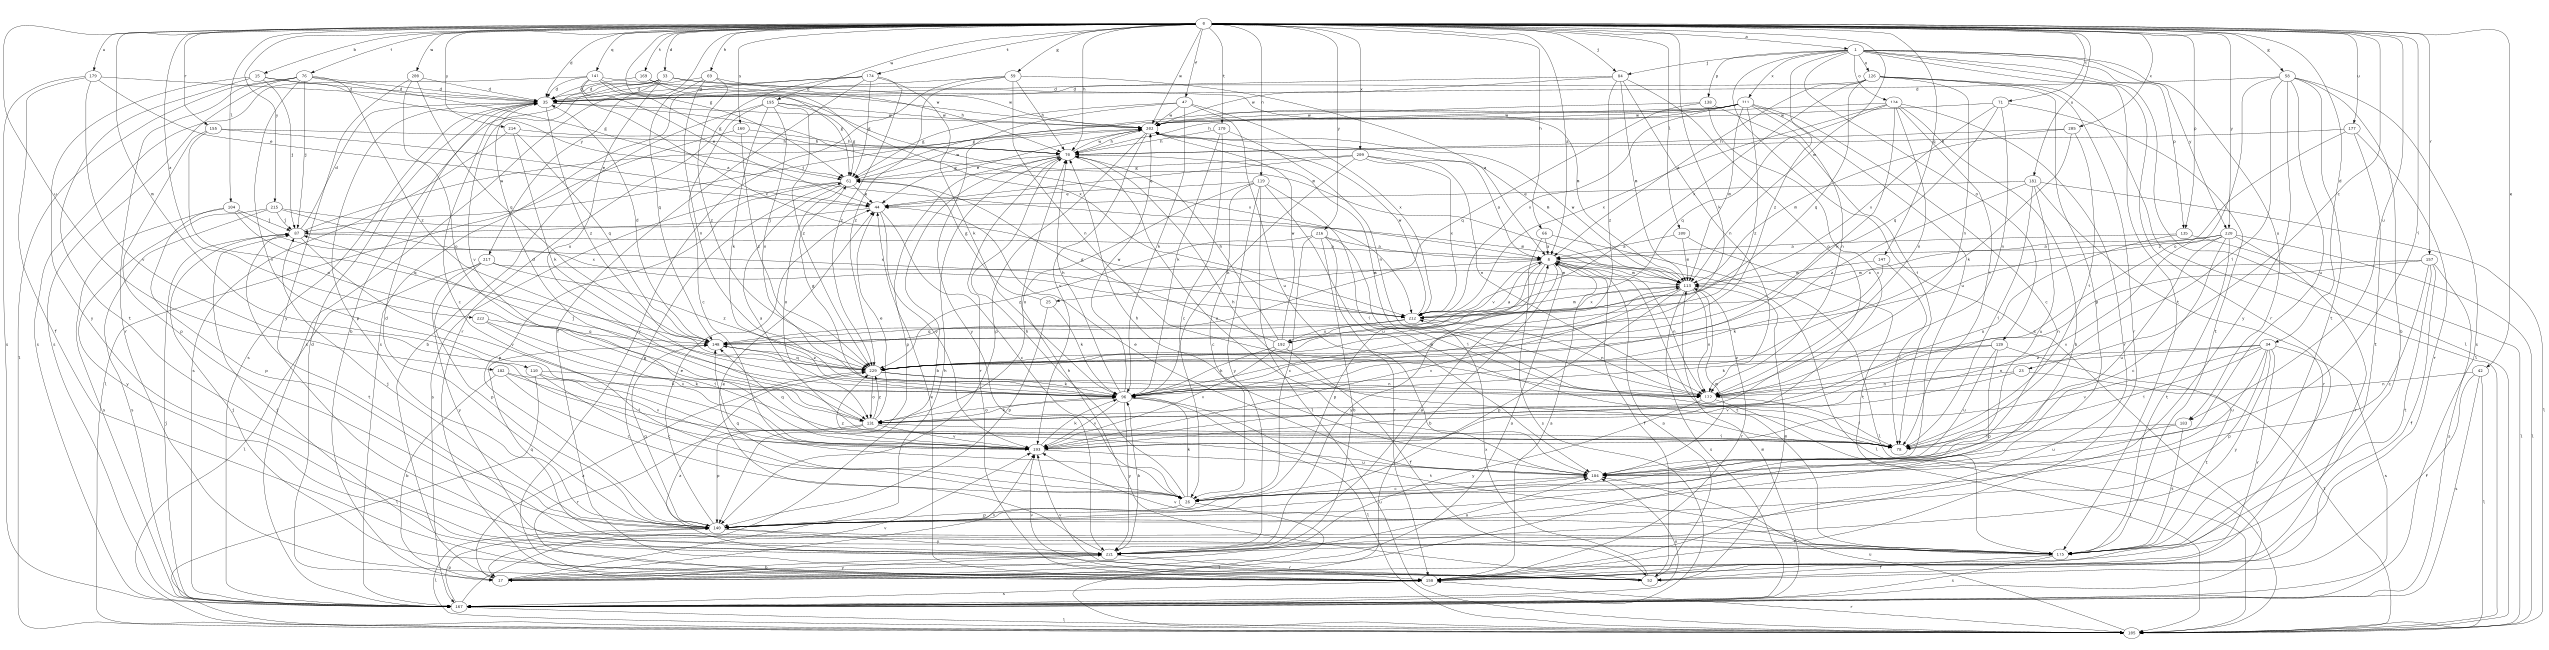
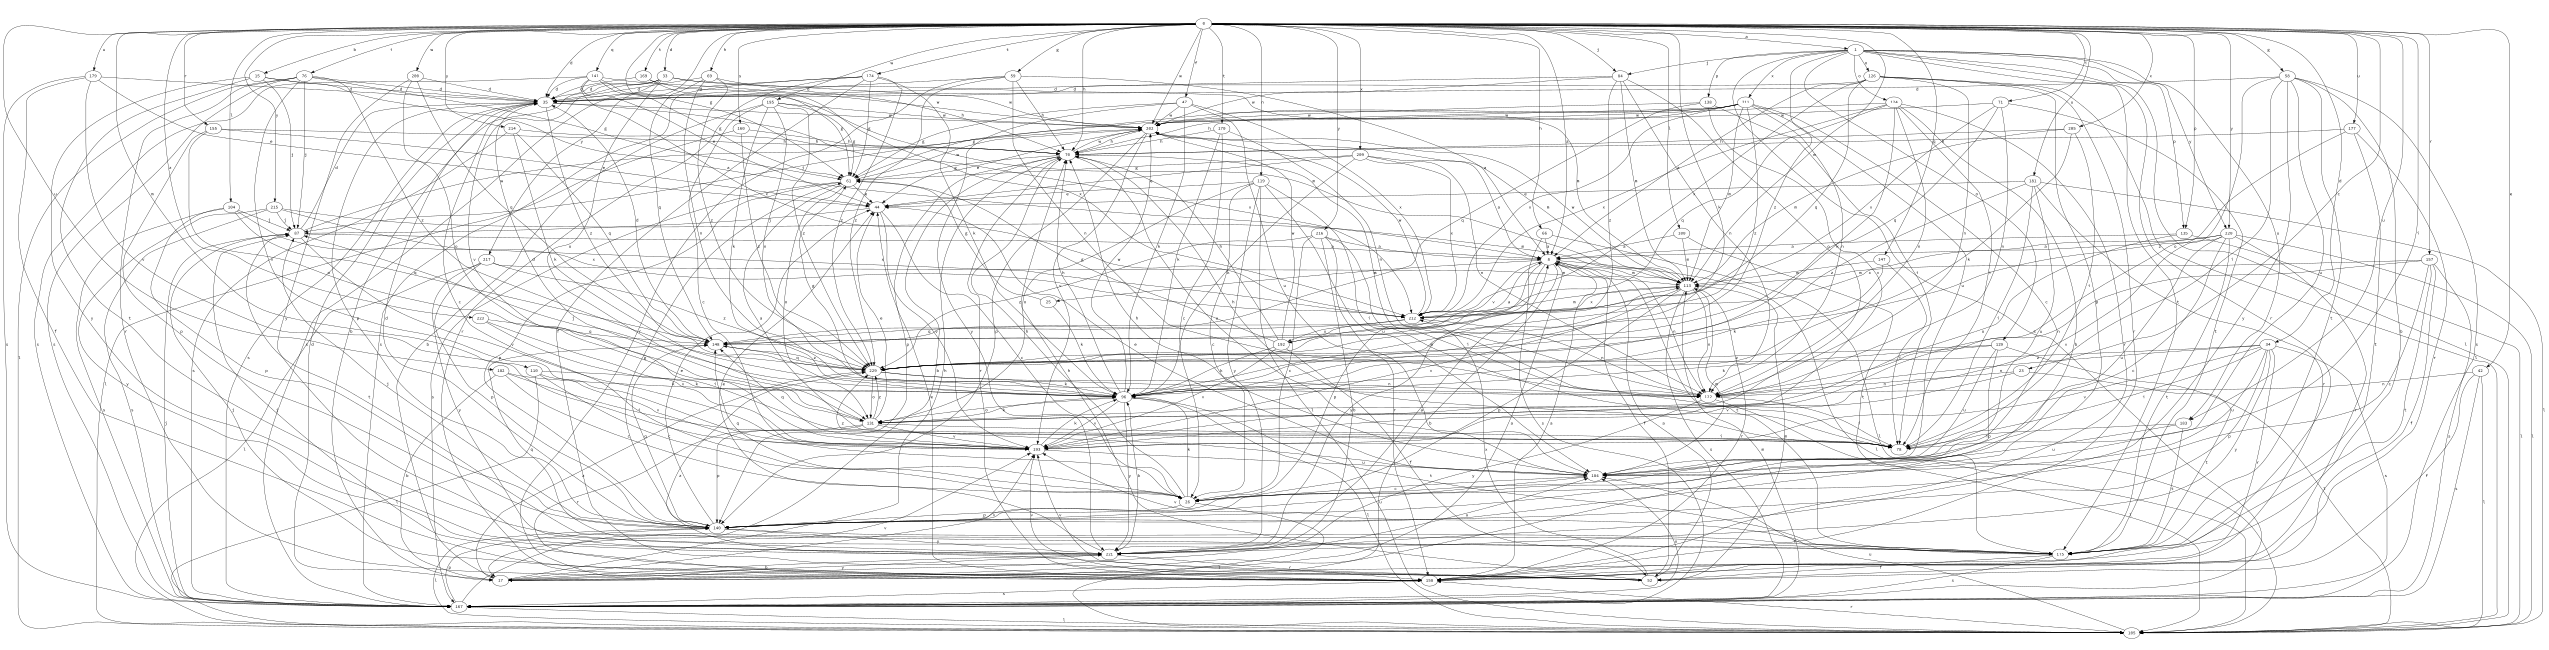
  strict digraph {
    fontname="Source Code Pro"
    node [fontname="Source Code Pro"]
    edge [fontname="Source Code Pro"]
    0
    1
    8
    15
    23
    33
    34
    35
    42
    47
    58
    59
    61
    66
    69
    70
    71
    76
    78
    84
    96
    100
    104
    110
    113
    119
    135
    141
    147
    155
    157
    160
    169
    170
    174
    177
    179
    181
    182
    183
    195
    200
    202
    205
    209
    214
    215
    216
    217
    220
    223
    105
    124
    126
    129
    138
    158
    167
    175
    211
    229
    17
    25
    52
    122
    140
    192
    221
    87
    193
    131
    184
    26
    212
    44
    148
    0 -> 1 [label=a]
    0 -> 8 [label=a]
    0 -> 15 [label=b]
    0 -> 23 [label=c]
    0 -> 33 [label=d]
    0 -> 34 [label=d]
    0 -> 35 [label=d]
    0 -> 42 [label=e]
    0 -> 47 [label=f]
    0 -> 58 [label=g]
    0 -> 59 [label=g]
    0 -> 61 [label=g]
    0 -> 66 [label=h]
    0 -> 69 [label=h]
    0 -> 70 [label=h]
    0 -> 71 [label=i]
    0 -> 76 [label=i]
    0 -> 78 [label=i]
    0 -> 84 [label=j]
    0 -> 96 [label=k]
    0 -> 100 [label=l]
    0 -> 104 [label=l]
    0 -> 110 [label=m]
    0 -> 113 [label=m]
    0 -> 119 [label=n]
    0 -> 135 [label=p]
    0 -> 141 [label=q]
    0 -> 147 [label=q]
    0 -> 155 [label=r]
    0 -> 157 [label=r]
    0 -> 160 [label=s]
    0 -> 169 [label=t]
    0 -> 170 [label=t]
    0 -> 174 [label=t]
    0 -> 177 [label=u]
    0 -> 179 [label=u]
    0 -> 181 [label=u]
    0 -> 182 [label=u]
    0 -> 183 [label=u]
    0 -> 195 [label=w]
    0 -> 200 [label=w]
    0 -> 202 [label=w]
    0 -> 205 [label=x]
    0 -> 209 [label=x]
    0 -> 214 [label=y]
    0 -> 215 [label=y]
    0 -> 216 [label=y]
    0 -> 217 [label=y]
    0 -> 220 [label=y]
    0 -> 223 [label=z]
    1 -> 84 [label=j]
    1 -> 135 [label=p]
    1 -> 183 [label=u]
    1 -> 220 [label=y]
    1 -> 105 [label=l]
    1 -> 124 [label=o]
    1 -> 126 [label=o]
    1 -> 129 [label=o]
    1 -> 138 [label=p]
    1 -> 158 [label=r]
    1 -> 167 [label=s]
    1 -> 175 [label=t]
    1 -> 211 [label=x]
    1 -> 229 [label=z]
    8 -> 113 [label=m]
    8 -> 105 [label=l]
    8 -> 175 [label=t]
    8 -> 17 [label=b]
    8 -> 25 [label=c]
    8 -> 52 [label=f]
    8 -> 122 [label=n]
    8 -> 140 [label=p]
    8 -> 192 [label=v]
    8 -> 221 [label=y]
    15 -> 8 [label=a]
    15 -> 35 [label=d]
    15 -> 175 [label=t]
    15 -> 221 [label=y]
    15 -> 87 [label=j]
    23 -> 175 [label=t]
    23 -> 122 [label=n]
    23 -> 193 [label=v]
    33 -> 35 [label=d]
    33 -> 113 [label=m]
    33 -> 202 [label=w]
    33 -> 167 [label=s]
    33 -> 17 [label=b]
    33 -> 193 [label=v]
    33 -> 131 [label=o]
    34 -> 78 [label=i]
    34 -> 158 [label=r]
    34 -> 167 [label=s]
    34 -> 229 [label=z]
    34 -> 122 [label=n]
    34 -> 140 [label=p]
    34 -> 221 [label=y]
    34 -> 193 [label=v]
    34 -> 184 [label=u]
    35 -> 202 [label=w]
    35 -> 167 [label=s]
    35 -> 229 [label=z]
    35 -> 140 [label=p]
    35 -> 26 [label=c]
    35 -> 212 [label=x]
    42 -> 105 [label=l]
    42 -> 167 [label=s]
    42 -> 52 [label=f]
    42 -> 122 [label=n]
    47 -> 61 [label=g]
    47 -> 96 [label=k]
    47 -> 202 [label=w]
    47 -> 221 [label=y]
    47 -> 184 [label=u]
    47 -> 212 [label=x]
    58 -> 35 [label=d]
    58 -> 78 [label=i]
    58 -> 167 [label=s]
    58 -> 175 [label=t]
    58 -> 17 [label=b]
    58 -> 221 [label=y]
    58 -> 131 [label=o]
    58 -> 184 [label=u]
    59 -> 8 [label=a]
    59 -> 35 [label=d]
    59 -> 70 [label=h]
    59 -> 158 [label=r]
    59 -> 229 [label=z]
    59 -> 122 [label=n]
    61 -> 78 [label=a]
    61 -> 202 [label=w]
    61 -> 167 [label=s]
    61 -> 140 [label=p]
    61 -> 131 [label=o]
    61 -> 44 [label=e]
    66 -> 8 [label=a]
    66 -> 105 [label=l]
    66 -> 167 [label=s]
    69 -> 35 [label=d]
    69 -> 70 [label=h]
    69 -> 229 [label=z]
    69 -> 122 [label=n]
    69 -> 148 [label=q]
    70 -> 61 [label=g]
    70 -> 202 [label=w]
    70 -> 158 [label=r]
    70 -> 17 [label=b]
    70 -> 122 [label=n]
    70 -> 140 [label=p]
    70 -> 184 [label=u]
    71 -> 202 [label=w]
    71 -> 175 [label=t]
    71 -> 122 [label=n]
    71 -> 212 [label=x]
    71 -> 148 [label=q]
    76 -> 35 [label=d]
    76 -> 61 [label=g]
    76 -> 105 [label=l]
    76 -> 158 [label=r]
    76 -> 167 [label=s]
    76 -> 229 [label=z]
    76 -> 87 [label=j]
    76 -> 193 [label=v]
    78 -> 70 [label=h]
    84 -> 35 [label=d]
    84 -> 113 [label=m]
    84 -> 202 [label=w]
    84 -> 229 [label=z]
    84 -> 122 [label=n]
    84 -> 131 [label=o]
    96 -> 61 [label=g]
    96 -> 70 [label=h]
    96 -> 113 [label=m]
    96 -> 202 [label=w]
    96 -> 105 [label=l]
    96 -> 175 [label=t]
    96 -> 221 [label=y]
    96 -> 87 [label=j]
    96 -> 193 [label=v]
    96 -> 131 [label=o]
    100 -> 8 [label=a]
    100 -> 113 [label=m]
    100 -> 175 [label=t]
    104 -> 167 [label=s]
    104 -> 140 [label=p]
    104 -> 87 [label=j]
    104 -> 212 [label=x]
    104 -> 148 [label=q]
    110 -> 96 [label=k]
    110 -> 105 [label=l]
    110 -> 193 [label=v]
    110 -> 26 [label=c]
    113 -> 202 [label=w]
    113 -> 158 [label=r]
    113 -> 167 [label=s]
    113 -> 122 [label=n]
    113 -> 140 [label=p]
    113 -> 193 [label=v]
    113 -> 212 [label=x]
    119 -> 78 [label=i]
    119 -> 105 [label=l]
    119 -> 221 [label=y]
    119 -> 131 [label=o]
    119 -> 184 [label=u]
    119 -> 26 [label=c]
    119 -> 44 [label=e]
    135 -> 8 [label=a]
    135 -> 105 [label=l]
    135 -> 131 [label=o]
    141 -> 35 [label=d]
    141 -> 61 [label=g]
    141 -> 113 [label=m]
    141 -> 202 [label=w]
    141 -> 167 [label=s]
    141 -> 212 [label=x]
    141 -> 44 [label=e]
    147 -> 78 [label=i]
    147 -> 96 [label=k]
    147 -> 113 [label=m]
    155 -> 70 [label=h]
    155 -> 140 [label=p]
    155 -> 131 [label=o]
    155 -> 44 [label=e]
    157 -> 113 [label=m]
    157 -> 167 [label=s]
    157 -> 175 [label=t]
    157 -> 52 [label=f]
    157 -> 122 [label=n]
    157 -> 26 [label=c]
    160 -> 70 [label=h]
    160 -> 105 [label=l]
    160 -> 229 [label=z]
    169 -> 35 [label=d]
    169 -> 61 [label=g]
    169 -> 212 [label=x]
    170 -> 70 [label=h]
    170 -> 96 [label=k]
    170 -> 122 [label=n]
    170 -> 26 [label=c]
    174 -> 35 [label=d]
    174 -> 61 [label=g]
    174 -> 96 [label=k]
    174 -> 158 [label=r]
    174 -> 167 [label=s]
    174 -> 229 [label=z]
    174 -> 52 [label=f]
    177 -> 70 [label=h]
    177 -> 158 [label=r]
    177 -> 175 [label=t]
    177 -> 229 [label=z]
    179 -> 35 [label=d]
    179 -> 167 [label=s]
    179 -> 52 [label=f]
    179 -> 193 [label=v]
    179 -> 44 [label=e]
    181 -> 78 [label=i]
    181 -> 105 [label=l]
    181 -> 158 [label=r]
    181 -> 229 [label=z]
    181 -> 184 [label=u]
    181 -> 44 [label=e]
    182 -> 78 [label=i]
    182 -> 96 [label=k]
    182 -> 17 [label=b]
    182 -> 26 [label=c]
    183 -> 78 [label=i]
    183 -> 175 [label=t]
    183 -> 184 [label=u]
    195 -> 61 [label=g]
    195 -> 96 [label=k]
    195 -> 202 [label=w]
    195 -> 229 [label=z]
    195 -> 17 [label=b]
    195 -> 122 [label=n]
    195 -> 26 [label=c]
    200 -> 35 [label=d]
    200 -> 221 [label=y]
    200 -> 131 [label=o]
    200 -> 148 [label=q]
    202 -> 70 [label=h]
    202 -> 113 [label=m]
    202 -> 140 [label=p]
    202 -> 193 [label=v]
    202 -> 44 [label=e]
    205 -> 70 [label=h]
    205 -> 78 [label=i]
    205 -> 96 [label=k]
    205 -> 113 [label=m]
    209 -> 8 [label=a]
    209 -> 61 [label=g]
    209 -> 96 [label=k]
    209 -> 122 [label=n]
    209 -> 212 [label=x]
    209 -> 44 [label=e]
    214 -> 70 [label=h]
    214 -> 96 [label=k]
    214 -> 167 [label=s]
    214 -> 148 [label=q]
    215 -> 113 [label=m]
    215 -> 167 [label=s]
    215 -> 221 [label=y]
    215 -> 87 [label=j]
    215 -> 212 [label=x]
    216 -> 8 [label=a]
    216 -> 78 [label=i]
    216 -> 158 [label=r]
    216 -> 229 [label=z]
    216 -> 17 [label=b]
    216 -> 26 [label=c]
    217 -> 113 [label=m]
    217 -> 105 [label=l]
    217 -> 229 [label=z]
    217 -> 140 [label=p]
    217 -> 221 [label=y]
    220 -> 8 [label=a]
    220 -> 105 [label=l]
    220 -> 158 [label=r]
    220 -> 175 [label=t]
    220 -> 193 [label=v]
    220 -> 184 [label=u]
    220 -> 26 [label=c]
    220 -> 212 [label=x]
    223 -> 78 [label=i]
    223 -> 193 [label=v]
    223 -> 148 [label=q]
    105 -> 158 [label=r]
    105 -> 184 [label=u]
    124 -> 78 [label=i]
    124 -> 96 [label=k]
    124 -> 202 [label=w]
    124 -> 158 [label=r]
    124 -> 17 [label=b]
    124 -> 122 [label=n]
    124 -> 212 [label=x]
    124 -> 148 [label=q]
    126 -> 8 [label=a]
    126 -> 35 [label=d]
    126 -> 105 [label=l]
    126 -> 158 [label=r]
    126 -> 122 [label=n]
    126 -> 140 [label=p]
    126 -> 212 [label=x]
    126 -> 148 [label=q]
    129 -> 96 [label=k]
    129 -> 105 [label=l]
    129 -> 229 [label=z]
    129 -> 140 [label=p]
    129 -> 184 [label=u]
    138 -> 78 [label=i]
    138 -> 202 [label=w]
    138 -> 193 [label=v]
    138 -> 148 [label=q]
    158 -> 8 [label=a]
    158 -> 167 [label=s]
    158 -> 87 [label=j]
    158 -> 193 [label=v]
    158 -> 44 [label=e]
    167 -> 113 [label=m]
    167 -> 105 [label=l]
    167 -> 140 [label=p]
    167 -> 87 [label=j]
    167 -> 193 [label=v]
    167 -> 184 [label=u]
    175 -> 167 [label=s]
    175 -> 52 [label=f]
    175 -> 193 [label=v]
    175 -> 148 [label=q]
    211 -> 61 [label=g]
    211 -> 70 [label=h]
    211 -> 113 [label=m]
    211 -> 202 [label=w]
    211 -> 229 [label=z]
    211 -> 122 [label=n]
    211 -> 87 [label=j]
    211 -> 184 [label=u]
    211 -> 26 [label=c]
    211 -> 212 [label=x]
    229 -> 96 [label=k]
    229 -> 122 [label=n]
    229 -> 131 [label=o]
    229 -> 148 [label=q]
    17 -> 8 [label=a]
    17 -> 35 [label=d]
    17 -> 70 [label=h]
    17 -> 229 [label=z]
    17 -> 221 [label=y]
    17 -> 193 [label=v]
    25 -> 61 [label=g]
    25 -> 96 [label=k]
-   25 -> 140 [label=p]
    52 -> 8 [label=a]
    52 -> 70 [label=h]
    52 -> 113 [label=m]
    52 -> 229 [label=z]
    52 -> 87 [label=j]
    52 -> 193 [label=v]
    52 -> 212 [label=x]
    122 -> 78 [label=i]
    122 -> 105 [label=l]
    122 -> 221 [label=y]
    140 -> 35 [label=d]
    140 -> 61 [label=g]
    140 -> 105 [label=l]
    140 -> 175 [label=t]
    140 -> 221 [label=y]
    140 -> 87 [label=j]
    140 -> 184 [label=u]
    140 -> 44 [label=e]
    140 -> 148 [label=q]
    192 -> 8 [label=a]
    192 -> 61 [label=g]
    192 -> 70 [label=h]
    192 -> 96 [label=k]
    192 -> 202 [label=w]
    192 -> 52 [label=f]
    192 -> 193 [label=v]
    221 -> 8 [label=a]
    221 -> 96 [label=k]
    221 -> 158 [label=r]
    221 -> 17 [label=b]
    221 -> 184 [label=u]
    221 -> 44 [label=e]
    87 -> 8 [label=a]
    87 -> 35 [label=d]
    87 -> 202 [label=w]
    87 -> 175 [label=t]
    87 -> 193 [label=v]
    193 -> 96 [label=k]
    193 -> 184 [label=u]
    193 -> 148 [label=q]
    131 -> 35 [label=d]
    131 -> 78 [label=i]
    131 -> 96 [label=k]
    131 -> 158 [label=r]
    131 -> 229 [label=z]
    131 -> 140 [label=p]
    131 -> 193 [label=v]
    131 -> 44 [label=e]
    184 -> 70 [label=h]
    184 -> 113 [label=m]
    184 -> 229 [label=z]
    184 -> 26 [label=c]
    184 -> 44 [label=e]
    26 -> 70 [label=h]
    26 -> 96 [label=k]
    26 -> 105 [label=l]
    26 -> 140 [label=p]
    26 -> 148 [label=q]
    212 -> 113 [label=m]
    212 -> 202 [label=w]
    212 -> 122 [label=n]
    212 -> 192 [label=x]
    212 -> 148 [label=q]
    44 -> 87 [label=j]
    44 -> 193 [label=v]
    44 -> 26 [label=c]
    148 -> 35 [label=d]
    148 -> 229 [label=z]
  }
